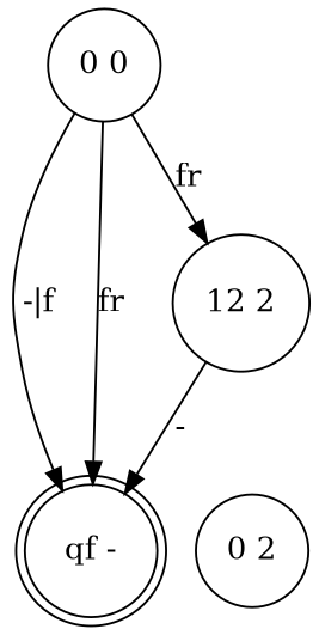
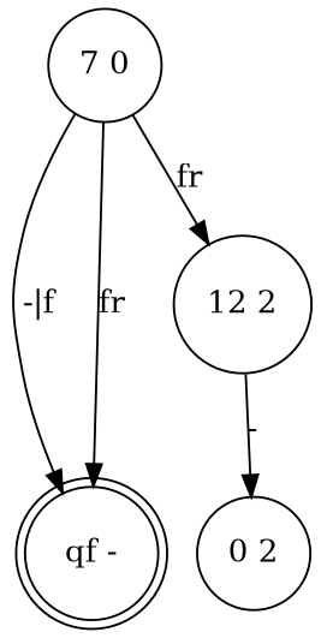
  digraph {
    node [shape=circle]
    "qf -" [shape=doublecircle]
    "12 2"
-   "0 0"
+   "0 0" [label="7 0"]
    "0 2"
-   "12 2" -> "qf -" [label="-"]
+   "12 2" -> "0 2" [label="-"]
    "0 0" -> "qf -" [label="-|f"]
    "0 0" -> "qf -" [label=fr]
    "0 0" -> "12 2" [label=fr]
  }
